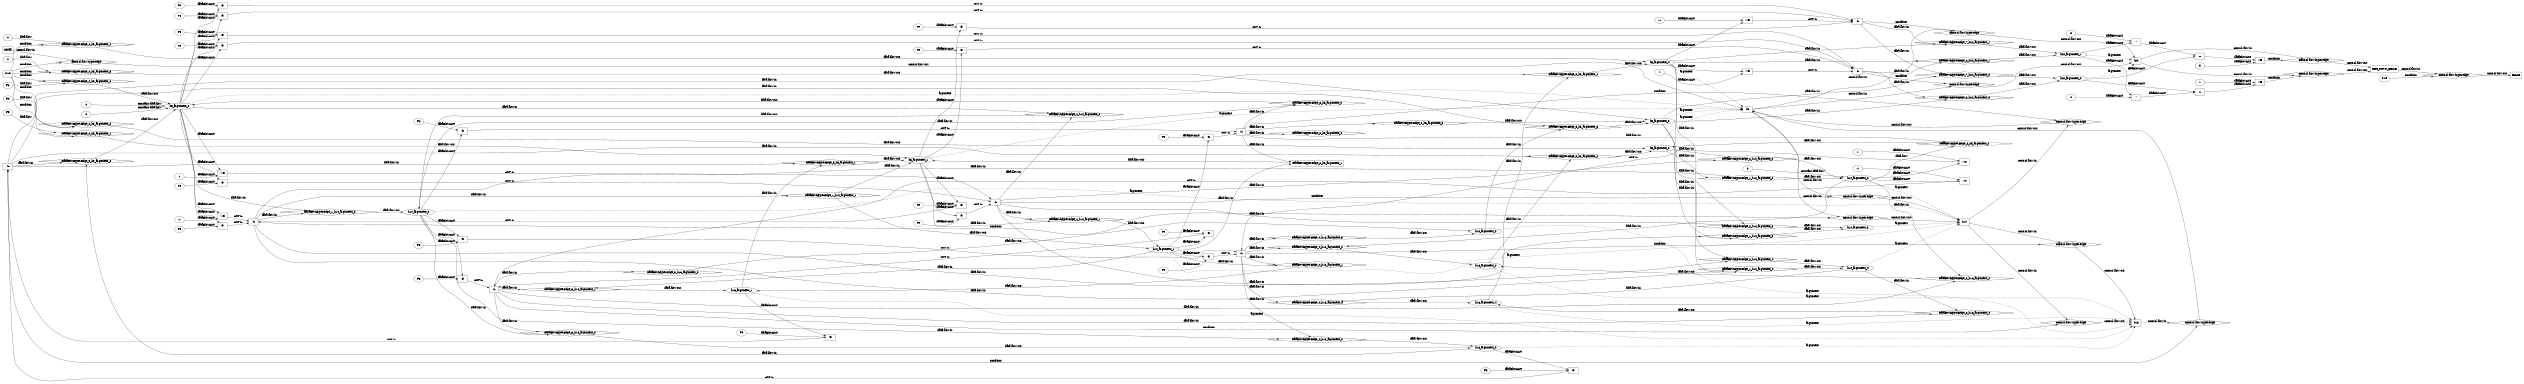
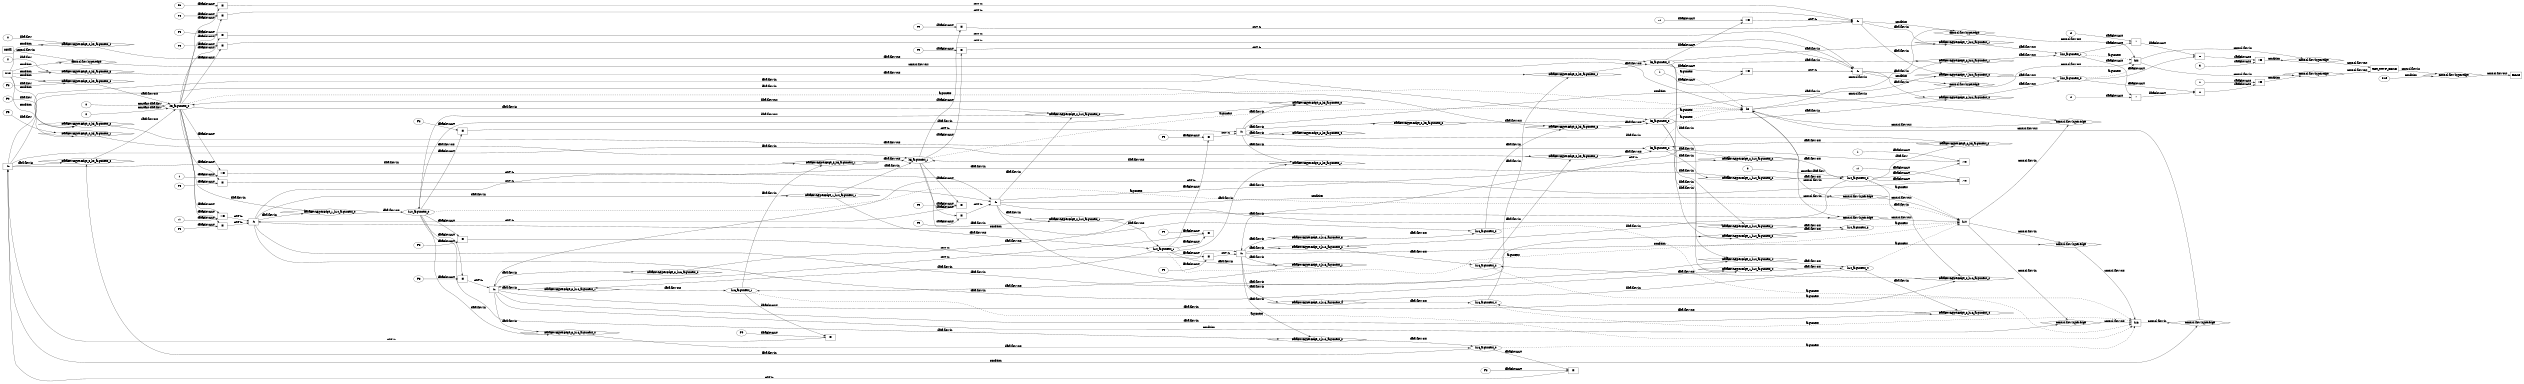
  digraph {
    rankdir=LR
    node [nodeName=argument0 shape=diamond]
    n1 [label=CHC_COMP_FALSE nodeName=CHC_COMP_FALSE shape=rect]
    n2 [label="Control flow hyperedge" nodeName=ControlFowHyperEdge_11]
    n3 [label=FALSE nodeName=FALSE shape=rect]
    n4 [label=h10 nodeName=h10 shape=rect]
    n5 [label="Control flow hyperedge" nodeName=ControlFowHyperEdge_3]
    n6 [label="Control flow hyperedge" nodeName=ControlFowHyperEdge_4]
    n7 [label="Control flow hyperedge" nodeName=ControlFowHyperEdge_6]
    n8 [label=h16 nodeName=h16 shape=rect]
    n9 [label=h5 nodeName=h5 shape=rect]
    n10 [label="Control flow hyperedge" nodeName=ControlFowHyperEdge_5]
    n11 [label=h22 nodeName=h22 shape=rect]
    n12 [label="Control flow hyperedge" nodeName=ControlFowHyperEdge_9]
    n13 [label="Control flow hyperedge" nodeName=ControlFowHyperEdge_10]
    n14 [label="Control flow hyperedge" nodeName=ControlFowHyperEdge_1]
    n15 [label="Control flow hyperedge" nodeName=ControlFowHyperEdge_2]
    n16 [label="Control flow hyperedge" nodeName=ControlFowHyperEdge_7]
    n17 [label="Control flow hyperedge" nodeName=ControlFowHyperEdge_8]
    n18 [label=Initial nodeName=Initial shape=rect]
    n19 [label="Control flow hyperedge" nodeName=ControlFowHyperEdge_0]
    n20 [label=h5_argument_0 shape=oval]
    n21 [label=">=" nodeName=xxxh10___h5_1xxxguard_0_node_0 shape=rect]
    n22 [label="=" nodeName=xxxh10___h5_1xxxguard1_node_0 shape=rect]
    n23 [label=">=" nodeName=xxxh10___h5_2xxxguard_0_node_0 shape=rect]
    n24 [label="=" nodeName=xxxh10___h5_2xxxguard1_node_0 shape=rect]
    n25 [label="=" nodeName=xxxh22___h5_7xxxguard1_node_0 shape=rect]
    n26 [label="=" nodeName=xxxh22___h5_7xxxguard2_node_0 shape=rect]
    n27 [label="=" nodeName=xxxh22___h5_8xxxguard1_node_0 shape=rect]
    n28 [label="=" nodeName=xxxh22___h5_8xxxguard2_node_0 shape=rect]
    n29 [label=DataFowHyperEdge_1_h10_argument_0 nodeName=DataFowHyperEdge_1_h10_argument_0]
    n30 [label=DataFowHyperEdge_2_h10_argument_0 nodeName=DataFowHyperEdge_2_h10_argument_0]
    n31 [label="&" nodeName=xxxh10___h5_1xxx_and shape=rect]
    n32 [label="&" nodeName=xxxh10___h5_2xxx_and shape=rect]
    n33 [label="&" nodeName=xxxh22___h5_7xxx_and shape=rect]
    n34 [label="&" nodeName=xxxh22___h5_8xxx_and shape=rect]
    n35 [label=h10_argument_0 shape=oval]
    n36 [label=h5_argument_1 nodeName=argument1 shape=oval]
    n37 [label="=" nodeName=xxxh10___h5_1xxxguard2_node_0 shape=rect]
    n38 [label="=" nodeName=xxxh10___h5_2xxxguard2_node_0 shape=rect]
    n39 [label="=" nodeName=xxxh22___h5_7xxxguard3_node_0 shape=rect]
    n40 [label="=" nodeName=xxxh22___h5_8xxxguard3_node_0 shape=rect]
    n41 [label=DataFowHyperEdge_2_h10_argument_1 nodeName=DataFowHyperEdge_2_h10_argument_1]
    n42 [label=DataFowHyperEdge_1_h10_argument_1 nodeName=DataFowHyperEdge_1_h10_argument_1]
    n43 [label=h10_argument_1 nodeName=argument1 shape=oval]
    n44 [label=h5_argument_2 nodeName=argument2 shape=oval]
    n45 [label=DataFowHyperEdge_1_h10_argument_2 nodeName=DataFowHyperEdge_1_h10_argument_2]
    n46 [label=DataFowHyperEdge_2_h10_argument_2 nodeName=DataFowHyperEdge_2_h10_argument_2]
    n47 [label=h10_argument_2 nodeName=argument2 shape=oval]
    n48 [label=h5_argument_3 nodeName=argument3 shape=oval]
    n49 [label=DataFowHyperEdge_1_h10_argument_3 nodeName=DataFowHyperEdge_1_h10_argument_3]
    n50 [label=DataFowHyperEdge_2_h10_argument_3 nodeName=DataFowHyperEdge_2_h10_argument_3]
    n51 [label=DataFowHyperEdge_7_h22_argument_0 nodeName=DataFowHyperEdge_7_h22_argument_0]
    n52 [label=DataFowHyperEdge_8_h22_argument_0 nodeName=DataFowHyperEdge_8_h22_argument_0]
    n53 [label=h10_argument_3 nodeName=argument3 shape=oval]
    n54 [label=h22_argument_0 shape=oval]
    n55 [label=h5_argument_4 nodeName=argument4 shape=oval]
    n56 [label=">=" nodeName=xxxh22___h5_7xxxguard_0_node_0 shape=rect]
    n57 [label=">=" nodeName=xxxh22___h5_8xxxguard_0_node_0 shape=rect]
    n58 [label=DataFowHyperEdge_1_h10_argument_4 nodeName=DataFowHyperEdge_1_h10_argument_4]
    n59 [label=DataFowHyperEdge_2_h10_argument_4 nodeName=DataFowHyperEdge_2_h10_argument_4]
    n60 [label=DataFowHyperEdge_7_h22_argument_1 nodeName=DataFowHyperEdge_7_h22_argument_1]
    n61 [label=DataFowHyperEdge_8_h22_argument_1 nodeName=DataFowHyperEdge_8_h22_argument_1]
    n62 [label=h10_argument_4 nodeName=argument4 shape=oval]
    n63 [label=h22_argument_1 nodeName=argument1 shape=oval]
    n64 [label="=" nodeName=xxxh16___h10_3xxxguard1_node_0 shape=rect]
    n65 [label="=" nodeName=xxxh16___h10_4xxxguard1_node_0 shape=rect]
    n66 [label="=" nodeName=xxxh5___h10_6xxxguard_0_node_0 shape=rect]
    n67 [label=DataFowHyperEdge_3_h16_argument_0 nodeName=DataFowHyperEdge_3_h16_argument_0]
    n68 [label=DataFowHyperEdge_4_h16_argument_0 nodeName=DataFowHyperEdge_4_h16_argument_0]
    n69 [label=DataFowHyperEdge_6_h5_argument_0 nodeName=DataFowHyperEdge_6_h5_argument_0]
    n70 [label="&" nodeName=xxxh16___h10_3xxx_and shape=rect]
    n71 [label="&" nodeName=xxxh16___h10_4xxx_and shape=rect]
    n72 [label="&" nodeName=xxxh5___h10_6xxx_and shape=rect]
    n73 [label=h16_argument_0 shape=oval]
    n74 [label="=" nodeName=xxxh16___h10_3xxxguard2_node_0 shape=rect]
    n75 [label="=" nodeName=xxxh16___h10_4xxxguard2_node_0 shape=rect]
    n76 [label="=" nodeName=xxxh5___h10_6xxxguard1_node_0 shape=rect]
    n77 [label=DataFowHyperEdge_3_h16_argument_1 nodeName=DataFowHyperEdge_3_h16_argument_1]
    n78 [label=DataFowHyperEdge_4_h16_argument_1 nodeName=DataFowHyperEdge_4_h16_argument_1]
-   n79 [label=DataFowHyperEdge_6_h5_argument_1 nodeName=DataFowHyperEdge_6_h5_argument_1 shape=box]
+   n79 [label=DataFowHyperEdge_6_h5_argument_1 nodeName=DataFowHyperEdge_6_h5_argument_1]
    n80 [label=h16_argument_1 nodeName=argument1 shape=oval]
    n81 [label=">=" nodeName=xxxh16___h10_3xxxguard_0_node_0 shape=rect]
    n82 [label=">=" nodeName=xxxh16___h10_4xxxguard_0_node_0 shape=rect]
    n83 [label=DataFowHyperEdge_6_h5_argument_2 nodeName=DataFowHyperEdge_6_h5_argument_2]
    n84 [label=DataFowHyperEdge_3_h16_argument_2 nodeName=DataFowHyperEdge_3_h16_argument_2]
    n85 [label=DataFowHyperEdge_4_h16_argument_2 nodeName=DataFowHyperEdge_4_h16_argument_2]
    n86 [label=h16_argument_2 nodeName=argument2 shape=oval]
    n87 [label=DataFowHyperEdge_3_h16_argument_4 nodeName=DataFowHyperEdge_3_h16_argument_4]
    n88 [label=DataFowHyperEdge_4_h16_argument_4 nodeName=DataFowHyperEdge_4_h16_argument_4]
    n89 [label=h16_argument_4 nodeName=argument4 shape=oval]
    n90 [label="=" nodeName=xxxh5___h16_5xxxguard_0_node_0 shape=rect]
    n91 [label=DataFowHyperEdge_5_h5_argument_0 nodeName=DataFowHyperEdge_5_h5_argument_0]
    n92 [label="&" nodeName=xxxh5___h16_5xxx_and shape=rect]
    n93 [label="=" nodeName=xxxh5___h16_5xxxguard1_node_0 shape=rect]
    n94 [label=DataFowHyperEdge_5_h5_argument_1 nodeName=DataFowHyperEdge_5_h5_argument_1]
    n95 [label=DataFowHyperEdge_5_h5_argument_2 nodeName=DataFowHyperEdge_5_h5_argument_2]
    n96 [label=h16_argument_3 nodeName=argument3 shape=oval]
    n97 [label=DataFowHyperEdge_5_h5_argument_3 nodeName=DataFowHyperEdge_5_h5_argument_3]
    n98 [label=DataFowHyperEdge_5_h5_argument_4 nodeName=DataFowHyperEdge_5_h5_argument_4]
    n99 [label="+" nodeName=xxxCHC_COMP_FALSE___h22_9xxxguard_0_node_2 shape=rect]
    n100 [label="+" nodeName=xxxCHC_COMP_FALSE___h22_10xxxguard_0_node_1 shape=rect]
    n101 [label=">=" nodeName=xxxCHC_COMP_FALSE___h22_9xxxguard_0_node_0 shape=rect]
    n102 [label=">=" nodeName=xxxCHC_COMP_FALSE___h22_10xxxguard_0_node_0 shape=rect]
    n103 [label="*" nodeName=xxxCHC_COMP_FALSE___h22_9xxxguard_0_node_4 shape=rect]
    n104 [label="*" nodeName=xxxCHC_COMP_FALSE___h22_10xxxguard_0_node_3 shape=rect]
    n105 [label=true nodeName=true_0 shape=rect]
    n106 [label=DataFowHyperEdge_0_h5_argument_3 nodeName=DataFowHyperEdge_0_h5_argument_3]
    n107 [label=DataFowHyperEdge_0_h5_argument_1 nodeName=DataFowHyperEdge_0_h5_argument_1]
    n108 [label=DataFowHyperEdge_0_h5_argument_0 nodeName=DataFowHyperEdge_0_h5_argument_0]
    n109 [label=DataFowHyperEdge_0_h5_argument_4 nodeName=DataFowHyperEdge_0_h5_argument_4]
    n110 [label=DataFowHyperEdge_0_h5_argument_2 nodeName=DataFowHyperEdge_0_h5_argument_2]
    n111 [label=2 nodeName=xxxh5___Initial_0xxxdataFlow_0_node_0 shape=""]
    n112 [label=P9 nodeName=xxxh5___Initial_0xxxdataFlow1_node_0 shape=""]
    n113 [label=P8 nodeName=xxxh5___Initial_0xxxdataFlow2_node_0 shape=""]
    n114 [label=0 nodeName=xxxh5___Initial_0xxxdataFlow3_node_0 shape=""]
    n115 [label=P0 nodeName=xxxh5___Initial_0xxxdataFlow4_node_0 shape=""]
    n116 [label=-1 nodeName=xxxh10___h5_1xxxguard_0_node_1 shape=""]
    n117 [label=P8 nodeName=xxxh10___h5_1xxxguard1_node_1 shape=""]
    n118 [label=P9 nodeName=xxxh10___h5_1xxxguard2_node_1 shape=""]
    n119 [label=1 nodeName=xxxh10___h5_2xxxguard_0_node_2 shape=""]
    n120 [label=P8 nodeName=xxxh10___h5_2xxxguard1_node_1 shape=""]
    n121 [label=P9 nodeName=xxxh10___h5_2xxxguard2_node_1 shape=""]
    n122 [label=DataFowHyperEdge_3_h16_argument_3 nodeName=DataFowHyperEdge_3_h16_argument_3]
    n123 [label=-1 nodeName=xxxh16___h10_3xxxguard_0_node_1 shape=""]
    n124 [label=P8 nodeName=xxxh16___h10_3xxxguard1_node_1 shape=""]
    n125 [label=P9 nodeName=xxxh16___h10_3xxxguard2_node_1 shape=""]
    n126 [label=DataFowHyperEdge_4_h16_argument_3 nodeName=DataFowHyperEdge_4_h16_argument_3]
    n127 [label=1 nodeName=xxxh16___h10_4xxxguard_0_node_2 shape=""]
    n128 [label=P8 nodeName=xxxh16___h10_4xxxguard1_node_1 shape=""]
    n129 [label=P9 nodeName=xxxh16___h10_4xxxguard2_node_1 shape=""]
    n130 [label=P8 nodeName=xxxh5___h16_5xxxguard_0_node_1 shape=""]
    n131 [label=P9 nodeName=xxxh5___h16_5xxxguard1_node_1 shape=""]
    n132 [label=DataFowHyperEdge_6_h5_argument_3 nodeName=DataFowHyperEdge_6_h5_argument_3]
    n133 [label=DataFowHyperEdge_6_h5_argument_4 nodeName=DataFowHyperEdge_6_h5_argument_4]
    n134 [label=P8 nodeName=xxxh5___h10_6xxxguard_0_node_1 shape=""]
    n135 [label=P9 nodeName=xxxh5___h10_6xxxguard1_node_1 shape=""]
    n136 [label=-1 nodeName=xxxh22___h5_7xxxguard_0_node_1 shape=""]
    n137 [label=P8 nodeName=xxxh22___h5_7xxxguard1_node_1 shape=""]
    n138 [label=P3 nodeName=xxxh22___h5_7xxxguard2_node_2 shape=""]
    n139 [label=P9 nodeName=xxxh22___h5_7xxxguard3_node_1 shape=""]
    n140 [label=1 nodeName=xxxh22___h5_8xxxguard_0_node_2 shape=""]
    n141 [label=P8 nodeName=xxxh22___h5_8xxxguard1_node_1 shape=""]
    n142 [label=P3 nodeName=xxxh22___h5_8xxxguard2_node_2 shape=""]
    n143 [label=P9 nodeName=xxxh22___h5_8xxxguard3_node_1 shape=""]
    n144 [label=1 nodeName=xxxCHC_COMP_FALSE___h22_9xxxguard_0_node_1 shape=""]
    n145 [label=-2 nodeName=xxxCHC_COMP_FALSE___h22_9xxxguard_0_node_5 shape=""]
    n146 [label=-2 nodeName=xxxCHC_COMP_FALSE___h22_10xxxguard_0_node_4 shape=""]
    n147 [label=3 nodeName=xxxCHC_COMP_FALSE___h22_10xxxguard_0_node_6 shape=""]
    n148 [label=true nodeName=xxxFALSE___CHC_COMP_FALSE_11xxxguard_0_node_0 shape=""]
    n149 [label=0 nodeName=xxxh5___h10_6xxxh10_argument_2_constant_0 shape=""]
    n150 [label=0 nodeName=xxxh22___h5_7xxxh5_argument_0_constant_0 shape=""]
    n151 [label=0 nodeName=xxxh22___h5_8xxxh5_argument_0_constant_0 shape=""]
    n1 -> n2 [label="control flow in"]
    n2 -> n3 [label="control flow out"]
    n4 -> n5 [label="control flow in"]
    n4 -> n6 [label="control flow in"]
    n4 -> n7 [label="control flow in"]
    n5 -> n8 [label="control flow out"]
    n6 -> n8 [label="control flow out"]
    n7 -> n9 [label="control flow out"]
    n8 -> n10 [label="control flow in"]
    n9 -> n14 [label="control flow in"]
    n9 -> n15 [label="control flow in"]
    n9 -> n16 [label="control flow in"]
    n9 -> n17 [label="control flow in"]
    n10 -> n9 [label="control flow out"]
    n11 -> n12 [label="control flow in"]
    n11 -> n13 [label="control flow in"]
    n12 -> n1 [label="control flow out"]
    n13 -> n1 [label="control flow out"]
    n14 -> n4 [label="control flow out"]
    n15 -> n4 [label="control flow out"]
    n16 -> n11 [label="control flow out"]
    n17 -> n11 [label="control flow out"]
    n18 -> n19 [label="control flow in"]
    n19 -> n9 [label="control flow out"]
    n20 -> n9 [label=argument style=dashed]
    n20 -> n21 [label=dataFlowAST]
    n20 -> n22 [label=dataFlowAST]
    n20 -> n23 [label=dataFlowAST]
    n20 -> n24 [label=dataFlowAST]
    n20 -> n25 [label=dataFlowAST]
    n20 -> n26 [label=dataFlowAST]
    n20 -> n27 [label=dataFlowAST]
    n20 -> n28 [label=dataFlowAST]
    n20 -> n29 [label="data flow in"]
    n20 -> n30 [label="data flow in"]
    n21 -> n31 [label="AST &"]
    n22 -> n31 [label="AST &"]
    n23 -> n32 [label="AST &"]
    n24 -> n32 [label="AST &"]
    n25 -> n33 [label="AST &"]
    n26 -> n33 [label="AST &"]
    n27 -> n34 [label="AST &"]
    n28 -> n34 [label="AST &"]
    n29 -> n35 [label="data flow out"]
    n30 -> n35 [label="data flow out"]
    n31 -> n14 [label=condition]
    n31 -> n29 [label="data flow in"]
    n31 -> n42 [label="data flow in"]
    n31 -> n45 [label="data flow in"]
    n31 -> n49 [label="data flow in"]
    n31 -> n58 [label="data flow in"]
    n32 -> n15 [label=condition]
    n32 -> n30 [label="data flow in"]
    n32 -> n41 [label="data flow in"]
    n32 -> n46 [label="data flow in"]
    n32 -> n50 [label="data flow in"]
    n32 -> n59 [label="data flow in"]
    n33 -> n16 [label=condition]
    n33 -> n51 [label="data flow in"]
    n33 -> n60 [label="data flow in"]
    n34 -> n17 [label=condition]
    n34 -> n52 [label="data flow in"]
    n34 -> n61 [label="data flow in"]
    n35 -> n4 [label=argument style=dashed]
    n35 -> n64 [label=dataFlowAST]
    n35 -> n65 [label=dataFlowAST]
    n35 -> n66 [label=dataFlowAST]
    n35 -> n67 [label="data flow in"]
    n35 -> n68 [label="data flow in"]
    n35 -> n69 [label="data flow in"]
    n36 -> n9 [label=argument style=dashed]
    n36 -> n37 [label=dataFlowAST]
    n36 -> n38 [label=dataFlowAST]
    n36 -> n39 [label=dataFlowAST]
    n36 -> n40 [label=dataFlowAST]
    n36 -> n41 [label="data flow in"]
    n37 -> n31 [label="AST &"]
    n38 -> n32 [label="AST &"]
    n39 -> n33 [label="AST &"]
    n40 -> n34 [label="AST &"]
    n41 -> n43 [label="data flow out"]
    n42 -> n36 [label="data flow in"]
    n42 -> n43 [label="data flow out"]
    n43 -> n4 [label=argument style=dashed]
    n43 -> n74 [label=dataFlowAST]
    n43 -> n75 [label=dataFlowAST]
    n43 -> n76 [label=dataFlowAST]
    n43 -> n77 [label="data flow in"]
    n43 -> n78 [label="data flow in"]
    n43 -> n79 [label="data flow in"]
    n44 -> n9 [label=argument style=dashed]
    n44 -> n45 [label="data flow in"]
    n44 -> n46 [label="data flow in"]
    n45 -> n47 [label="data flow out"]
    n46 -> n47 [label="data flow out"]
    n47 -> n4 [label=argument style=dashed]
    n47 -> n81 [label=dataFlowAST]
    n47 -> n82 [label=dataFlowAST]
    n47 -> n83 [label="data flow"]
    n47 -> n84 [label="data flow in"]
    n47 -> n85 [label="data flow in"]
    n48 -> n9 [label=argument style=dashed]
    n48 -> n49 [label="data flow in"]
    n48 -> n50 [label="data flow in"]
    n48 -> n51 [label="data flow in"]
    n48 -> n52 [label="data flow in"]
    n49 -> n53 [label="data flow out"]
    n50 -> n53 [label="data flow out"]
    n51 -> n54 [label="data flow out"]
    n52 -> n54 [label="data flow out"]
    n53 -> n4 [label=argument style=dashed]
    n54 -> n11 [label=argument style=dashed]
    n54 -> n99 [label=dataFlowAST]
    n54 -> n100 [label=dataFlowAST]
    n55 -> n9 [label=argument style=dashed]
    n55 -> n56 [label=dataFlowAST]
    n55 -> n57 [label=dataFlowAST]
    n55 -> n58 [label="data flow in"]
    n55 -> n59 [label="data flow in"]
    n55 -> n60 [label="data flow in"]
    n55 -> n61 [label="data flow in"]
    n56 -> n33 [label="AST &"]
    n57 -> n34 [label="AST &"]
    n58 -> n62 [label="data flow out"]
    n59 -> n62 [label="data flow out"]
    n60 -> n63 [label="data flow out"]
    n61 -> n63 [label="data flow out"]
    n62 -> n4 [label=argument style=dashed]
    n62 -> n87 [label="data flow in"]
    n62 -> n88 [label="data flow in"]
    n63 -> n11 [label=argument style=dashed]
    n63 -> n103 [label=dataFlowAST]
    n63 -> n104 [label=dataFlowAST]
    n64 -> n70 [label="AST &"]
    n65 -> n71 [label="AST &"]
    n66 -> n72 [label="AST &"]
    n67 -> n73 [label="data flow out"]
    n68 -> n73 [label="data flow out"]
    n69 -> n20 [label="data flow out"]
    n70 -> n5 [label=condition]
    n70 -> n67 [label="data flow in"]
    n70 -> n77 [label="data flow in"]
    n70 -> n84 [label="data flow in"]
    n70 -> n87 [label="data flow in"]
    n70 -> n122 [label="data flow in"]
    n71 -> n6 [label=condition]
    n71 -> n68 [label="data flow in"]
    n71 -> n78 [label="data flow in"]
    n71 -> n85 [label="data flow in"]
    n71 -> n88 [label="data flow in"]
    n71 -> n126 [label="data flow in"]
    n72 -> n7 [label=condition]
    n72 -> n69 [label="data flow in"]
    n72 -> n79 [label="data flow in"]
    n72 -> n83 [label="data flow in"]
    n72 -> n132 [label="data flow in"]
    n72 -> n133 [label="data flow in"]
    n73 -> n8 [label=argument style=dashed]
    n73 -> n90 [label=dataFlowAST]
    n73 -> n91 [label="data flow in"]
    n74 -> n70 [label="AST &"]
    n75 -> n71 [label="AST &"]
    n76 -> n72 [label="AST &"]
    n77 -> n80 [label="data flow out"]
    n78 -> n80 [label="data flow out"]
    n79 -> n36 [label="data flow out"]
    n80 -> n8 [label=argument style=dashed]
    n80 -> n93 [label=dataFlowAST]
    n80 -> n94 [label="data flow in"]
    n81 -> n70 [label="AST &"]
    n82 -> n71 [label="AST &"]
    n83 -> n44 [label="data flow out"]
    n84 -> n86 [label="data flow out"]
    n85 -> n86 [label="data flow out"]
    n86 -> n8 [label=argument style=dashed]
    n86 -> n95 [label="data flow in"]
    n87 -> n89 [label="data flow out"]
    n88 -> n89 [label="data flow out"]
    n89 -> n8 [label=argument style=dashed]
    n89 -> n98 [label="data flow in"]
    n90 -> n92 [label="AST &"]
    n91 -> n20 [label="data flow out"]
    n92 -> n10 [label=condition]
    n92 -> n91 [label="data flow in"]
    n92 -> n94 [label="data flow in"]
    n92 -> n95 [label="data flow in"]
    n92 -> n97 [label="data flow in"]
    n92 -> n98 [label="data flow in"]
    n93 -> n92 [label="AST &"]
    n94 -> n36 [label="data flow out"]
    n95 -> n44 [label="data flow out"]
    n96 -> n8 [label=argument style=dashed]
    n96 -> n97 [label="data flow in"]
    n97 -> n48 [label="data flow out"]
    n98 -> n55 [label="data flow out"]
    n99 -> n101 [label=dataFlowAST]
    n100 -> n102 [label=dataFlowAST]
    n101 -> n12 [label=condition]
    n102 -> n13 [label=condition]
    n103 -> n99 [label=dataFlowAST]
    n104 -> n100 [label=dataFlowAST]
    n105 -> n19 [label=condition]
    n105 -> n106 [label=condition]
    n105 -> n107 [label=condition]
    n105 -> n108 [label=condition]
    n105 -> n109 [label=condition]
    n105 -> n110 [label=condition]
    n106 -> n48 [label="data flow out"]
    n107 -> n36 [label="data flow out"]
    n108 -> n20 [label="data flow out"]
    n109 -> n55 [label="data flow out"]
    n110 -> n44 [label="data flow out"]
    n111 -> n106 [label="data flow"]
    n112 -> n107 [label="data flow"]
    n113 -> n108 [label="data flow"]
    n114 -> n109 [label="data flow"]
    n115 -> n110 [label="data flow"]
    n116 -> n21 [label=dataFlowAST]
    n117 -> n22 [label=dataFlowAST]
    n118 -> n37 [label=dataFlowAST]
    n119 -> n23 [label=dataFlowAST]
    n120 -> n24 [label=dataFlowAST]
    n121 -> n38 [label=dataFlowAST]
    n122 -> n96 [label="data flow out"]
    n123 -> n81 [label=dataFlowAST]
    n124 -> n64 [label=dataFlowAST]
    n125 -> n74 [label=dataFlowAST]
    n126 -> n96 [label="data flow out"]
    n127 -> n82 [label=dataFlowAST]
    n128 -> n65 [label=dataFlowAST]
    n129 -> n75 [label=dataFlowAST]
    n130 -> n90 [label=dataFlowAST]
    n131 -> n93 [label=dataFlowAST]
    n132 -> n48 [label="data flow out"]
    n134 -> n66 [label=dataFlowAST]
    n135 -> n76 [label=dataFlowAST]
    n136 -> n56 [label=dataFlowAST]
    n137 -> n25 [label=dataFlowAST]
    n138 -> n26 [label=dataFlowAST]
    n139 -> n39 [label=dataFlowAST]
    n140 -> n57 [label=dataFlowAST]
    n141 -> n27 [label=dataFlowAST]
    n142 -> n28 [label=dataFlowAST]
    n143 -> n40 [label=dataFlowAST]
    n144 -> n101 [label=dataFlowAST]
    n145 -> n103 [label=dataFlowAST]
    n146 -> n104 [label=dataFlowAST]
    n147 -> n102 [label=dataFlowAST]
    n148 -> n2 [label=condition]
    n149 -> n47 [label="constant data flow"]
    n150 -> n20 [label="constant data flow"]
    n151 -> n20 [label="constant data flow"]
  }
